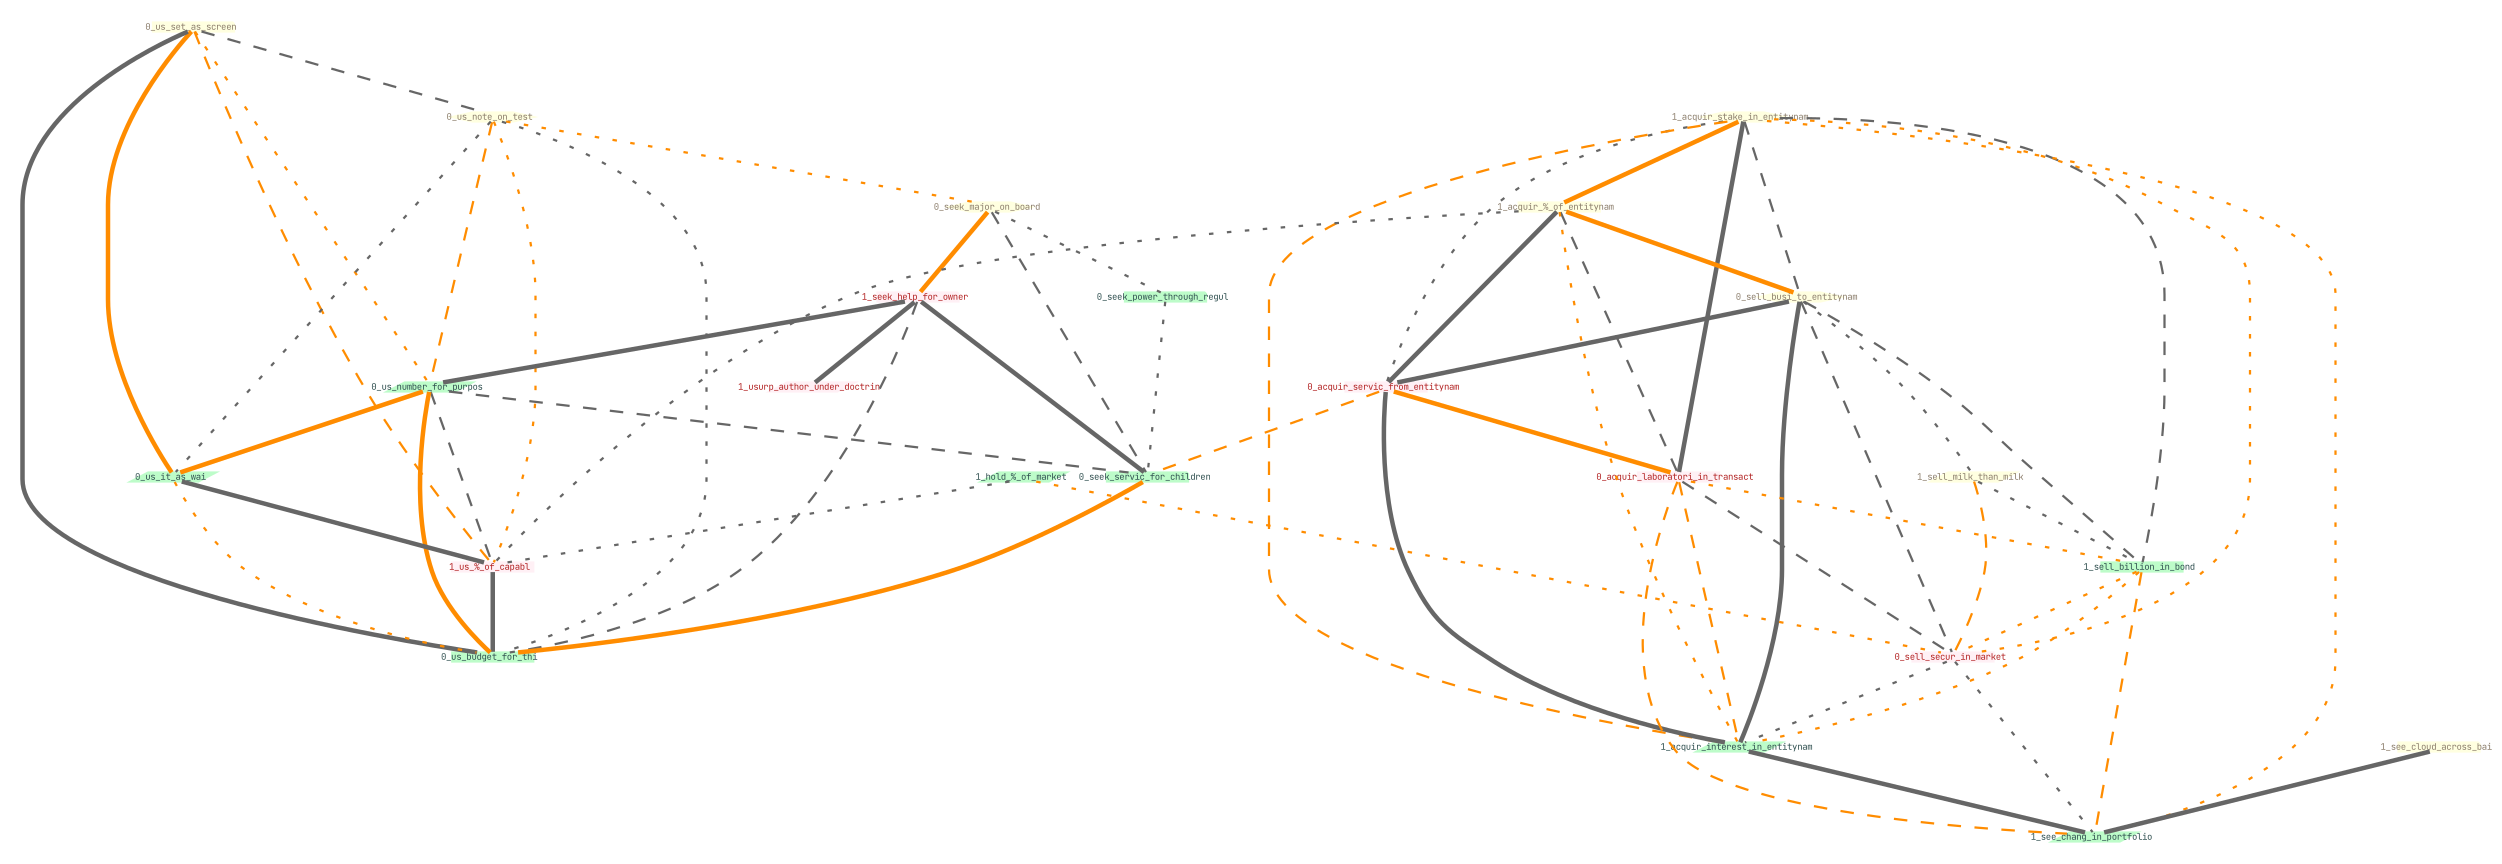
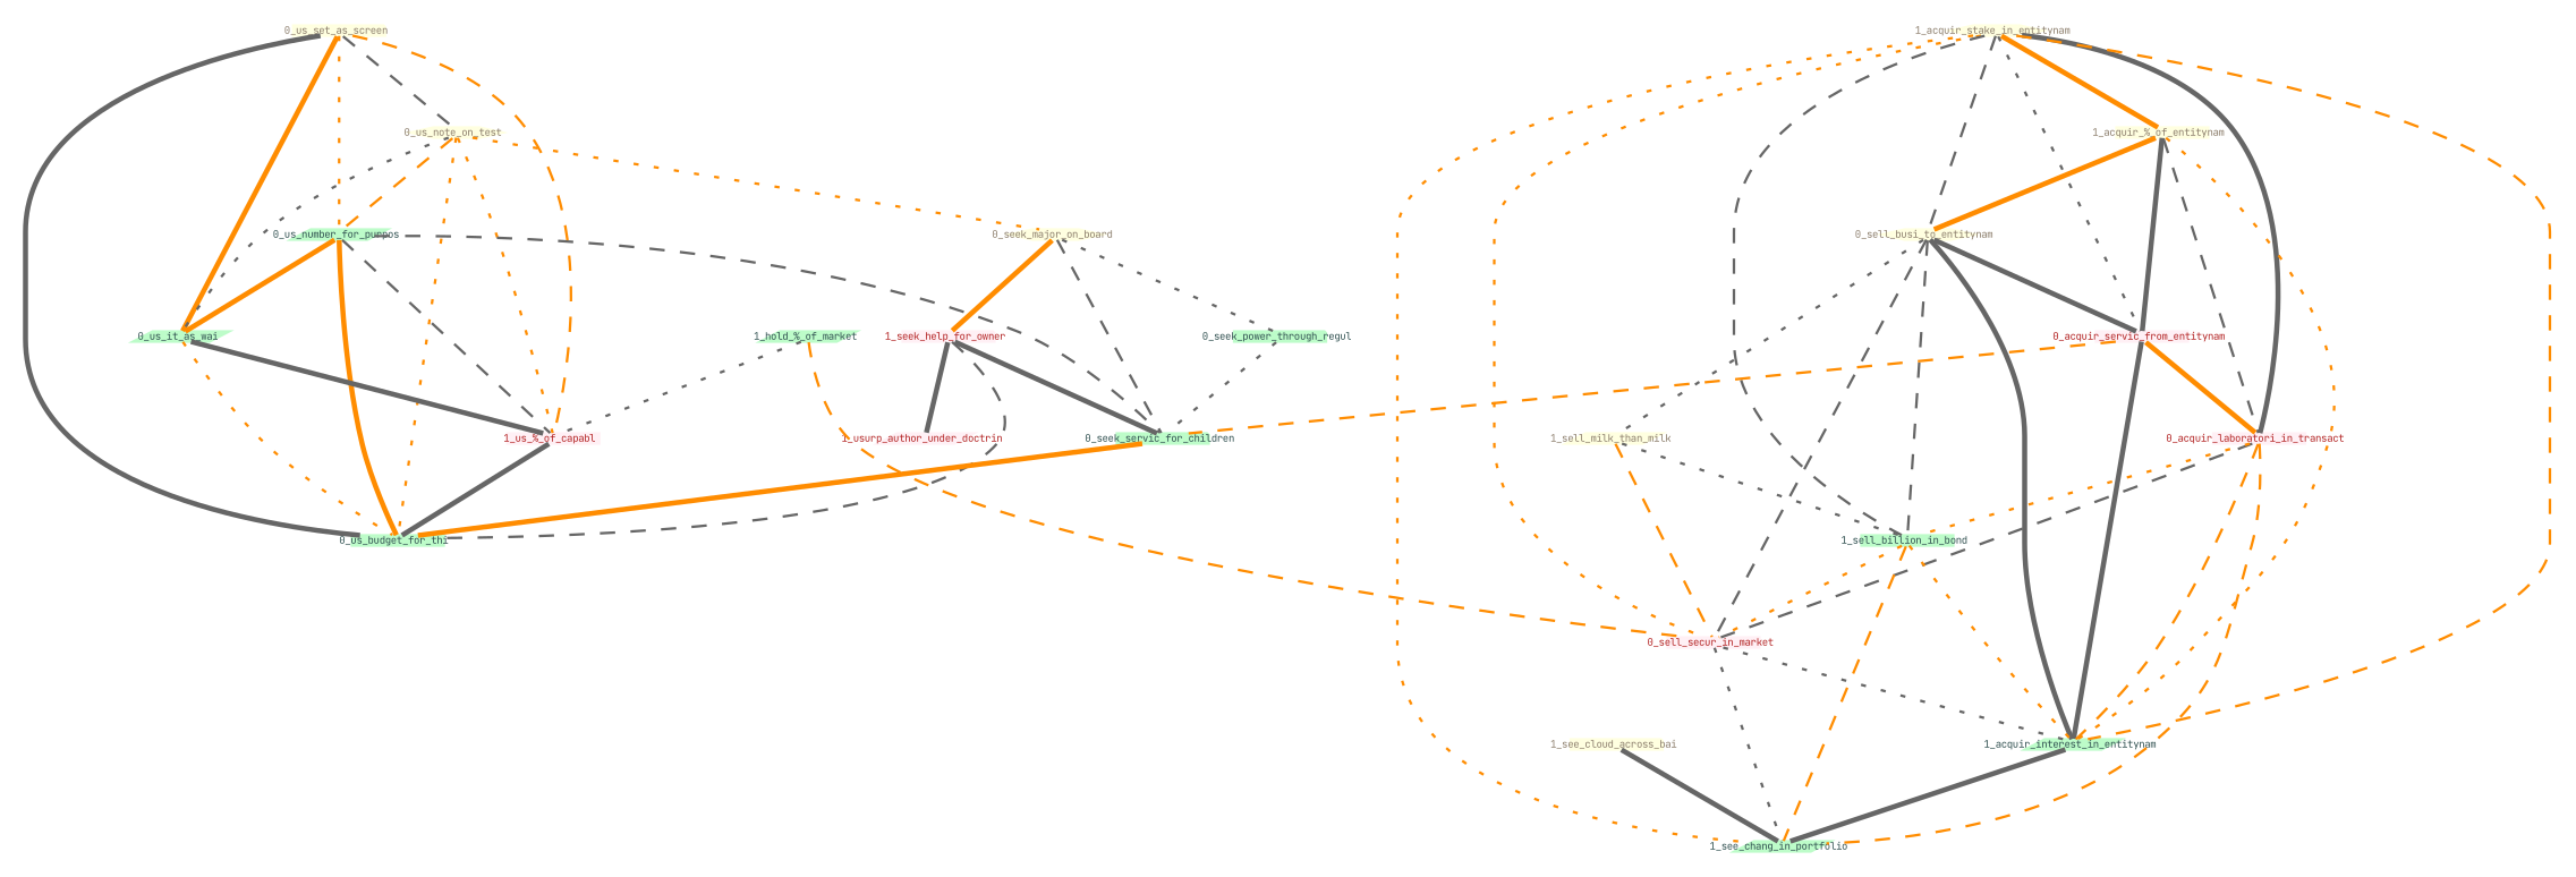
  graph {
    fontname="JetBrains Mono"
    node [color="#BDFCC9" fixedsize=true fontcolor="#2f4f4f" fontname="JetBrains Mono" fontsize=4 shape=box style=filled]
    edge [color=gray40 fontname="JetBrains Mono" style=dotted w=1]
    "0_us_set_as_screen " [color="#ffffe0" fontcolor="#8b7d6b" height=.06 shape=note width=.5]
    "1_acquir_stake_in_entitynam " [color="#ffffe0" fontcolor="#8b7d6b" height=.06 shape=hexagon width=.5]
    "0_us_note_on_test " [color="#ffffe0" fontcolor="#8b7d6b" height=.06 shape=hexagon width=.5]
    "1_see_cloud_across_bai " [color="#ffffe0" fontcolor="#8b7d6b" height=.06 shape=note width=.5]
    "0_seek_major_on_board " [color="#ffffe0" fontcolor="#8b7d6b" height=.06 shape=hexagon width=.5]
    "1_acquir_%_of_entitynam " [color="#ffffe0" fontcolor="#8b7d6b" height=.06 width=.5]
    "0_sell_busi_to_entitynam " [color="#ffffe0" fontcolor="#8b7d6b" height=.06 shape=hexagon width=.5]
    "1_sell_milk_than_milk " [color="#ffffe0" fontcolor="#8b7d6b" height=.06 shape=parallelogram width=.5]
    "1_seek_help_for_owner " [color="#fff0f5" fontcolor="#b22222" height=.06 shape=note width=.5]
    "0_acquir_servic_from_entitynam " [color="#fff0f5" fontcolor="#b22222" height=.06 width=.5]
    "0_acquir_laboratori_in_transact " [color="#fff0f5" fontcolor="#b22222" height=.06 width=.5]
    "1_usurp_author_under_doctrin " [color="#fff0f5" fontcolor="#b22222" height=.06 shape=parallelogram width=.5]
    "1_us_%_of_capabl " [color="#fff0f5" fontcolor="#b22222" height=.06 width=.5]
    "0_sell_secur_in_market " [color="#fff0f5" fontcolor="#b22222" height=.06 width=.5]
    "0_us_number_for_purpos " [height=.06 shape=parallelogram width=.5]
    "0_us_it_as_wai " [height=.06 shape=parallelogram width=.5]
    "0_us_budget_for_thi " [height=.06 width=.5]
    "1_sell_billion_in_bond " [height=.06 width=.5]
    "1_acquir_interest_in_entitynam " [height=.06 shape=parallelogram width=.5]
    "1_see_chang_in_portfolio " [height=.06 shape=parallelogram width=.5]
    "0_seek_power_through_regul " [height=.06 shape=note width=.5]
    "0_seek_servic_for_children " [height=.06 shape=note width=.5]
    "1_hold_%_of_market " [height=.06 shape=parallelogram width=.5]
    subgraph sub_1 {
      "0_us_set_as_screen "
      "1_acquir_stake_in_entitynam "
      "0_us_note_on_test "
      "1_see_cloud_across_bai "
      "0_seek_major_on_board "
      "1_acquir_%_of_entitynam "
      "0_sell_busi_to_entitynam "
      "1_sell_milk_than_milk "
    }
    subgraph sub_2 {
      "1_seek_help_for_owner "
      "0_acquir_servic_from_entitynam "
      "0_acquir_laboratori_in_transact "
      "1_usurp_author_under_doctrin "
      "1_us_%_of_capabl "
      "0_sell_secur_in_market "
    }
    "0_us_set_as_screen " -- "0_us_note_on_test " [style=dashed]
    "0_us_set_as_screen " -- "1_us_%_of_capabl " [color=darkorange style=dashed]
    "0_us_set_as_screen " -- "0_us_number_for_purpos " [color=darkorange]
    "0_us_set_as_screen " -- "0_us_it_as_wai " [color=darkorange style=bold w=2]
    "0_us_set_as_screen " -- "0_us_budget_for_thi " [style=bold]
    "1_acquir_stake_in_entitynam " -- "1_acquir_%_of_entitynam " [color=darkorange style=bold w=2]
    "1_acquir_stake_in_entitynam " -- "0_sell_busi_to_entitynam " [style=dashed]
    "1_acquir_stake_in_entitynam " -- "0_acquir_servic_from_entitynam " [w=2]
    "1_acquir_stake_in_entitynam " -- "0_acquir_laboratori_in_transact " [style=bold w=2]
    "1_acquir_stake_in_entitynam " -- "0_sell_secur_in_market " [color=darkorange]
    "1_acquir_stake_in_entitynam " -- "1_sell_billion_in_bond " [style=dashed]
    "1_acquir_stake_in_entitynam " -- "1_acquir_interest_in_entitynam " [color=darkorange style=dashed w=3]
    "1_acquir_stake_in_entitynam " -- "1_see_chang_in_portfolio " [color=darkorange]
    "0_us_note_on_test " -- "0_seek_major_on_board " [color=darkorange]
    "0_us_note_on_test " -- "1_us_%_of_capabl " [color=darkorange]
    "0_us_note_on_test " -- "0_us_number_for_purpos " [color=darkorange style=dashed]
    "0_us_note_on_test " -- "0_us_it_as_wai "
-   "0_us_note_on_test " -- "0_us_budget_for_thi "
+   "0_us_note_on_test " -- "0_us_budget_for_thi " [color=darkorange]
    "1_see_cloud_across_bai " -- "1_see_chang_in_portfolio " [style=bold]
    "0_seek_major_on_board " -- "1_seek_help_for_owner " [color=darkorange style=bold]
    "0_seek_major_on_board " -- "0_seek_power_through_regul "
    "0_seek_major_on_board " -- "0_seek_servic_for_children " [style=dashed]
    "1_acquir_%_of_entitynam " -- "0_sell_busi_to_entitynam " [color=darkorange style=bold]
    "1_acquir_%_of_entitynam " -- "0_acquir_servic_from_entitynam " [style=bold w=2]
    "1_acquir_%_of_entitynam " -- "0_acquir_laboratori_in_transact " [style=dashed]
-   "1_acquir_%_of_entitynam " -- "1_us_%_of_capabl " [w=2]
    "1_acquir_%_of_entitynam " -- "1_acquir_interest_in_entitynam " [color=darkorange w=2]
    "0_sell_busi_to_entitynam " -- "1_sell_milk_than_milk "
    "0_sell_busi_to_entitynam " -- "0_acquir_servic_from_entitynam " [style=bold]
    "0_sell_busi_to_entitynam " -- "0_sell_secur_in_market " [style=dashed]
    "0_sell_busi_to_entitynam " -- "1_sell_billion_in_bond " [style=dashed]
    "0_sell_busi_to_entitynam " -- "1_acquir_interest_in_entitynam " [style=bold]
    "1_sell_milk_than_milk " -- "0_sell_secur_in_market " [color=darkorange style=dashed]
    "1_sell_milk_than_milk " -- "1_sell_billion_in_bond "
    "1_seek_help_for_owner " -- "1_usurp_author_under_doctrin " [style=bold]
-   "1_seek_help_for_owner " -- "0_us_number_for_purpos " [style=bold]
    "1_seek_help_for_owner " -- "0_us_budget_for_thi " [style=dashed]
    "1_seek_help_for_owner " -- "0_seek_servic_for_children " [style=bold w=2]
    "0_acquir_servic_from_entitynam " -- "0_acquir_laboratori_in_transact " [color=darkorange style=bold]
    "0_acquir_servic_from_entitynam " -- "1_acquir_interest_in_entitynam " [style=bold w=2]
    "0_acquir_servic_from_entitynam " -- "0_seek_servic_for_children " [color=darkorange style=dashed]
    "0_acquir_laboratori_in_transact " -- "0_sell_secur_in_market " [style=dashed]
    "0_acquir_laboratori_in_transact " -- "1_sell_billion_in_bond " [color=darkorange]
    "0_acquir_laboratori_in_transact " -- "1_acquir_interest_in_entitynam " [color=darkorange style=dashed w=2]
    "0_acquir_laboratori_in_transact " -- "1_see_chang_in_portfolio " [color=darkorange style=dashed]
    "1_us_%_of_capabl " -- "0_us_budget_for_thi " [style=bold]
    "0_sell_secur_in_market " -- "1_acquir_interest_in_entitynam "
    "0_sell_secur_in_market " -- "1_see_chang_in_portfolio "
    "0_us_number_for_purpos " -- "1_us_%_of_capabl " [style=dashed]
    "0_us_number_for_purpos " -- "0_us_it_as_wai " [color=darkorange style=bold]
    "0_us_number_for_purpos " -- "0_us_budget_for_thi " [color=darkorange style=bold w=2]
    "0_us_number_for_purpos " -- "0_seek_servic_for_children " [style=dashed]
    "0_us_it_as_wai " -- "1_us_%_of_capabl " [style=bold]
    "0_us_it_as_wai " -- "0_us_budget_for_thi " [color=darkorange]
    "1_sell_billion_in_bond " -- "0_sell_secur_in_market " [color=darkorange w=2]
    "1_sell_billion_in_bond " -- "1_acquir_interest_in_entitynam " [color=darkorange]
    "1_sell_billion_in_bond " -- "1_see_chang_in_portfolio " [color=darkorange style=dashed]
    "1_acquir_interest_in_entitynam " -- "1_see_chang_in_portfolio " [style=bold]
    "0_seek_power_through_regul " -- "0_seek_servic_for_children "
    "0_seek_servic_for_children " -- "0_us_budget_for_thi " [color=darkorange style=bold]
    "1_hold_%_of_market " -- "1_us_%_of_capabl " [w=2]
-   "1_hold_%_of_market " -- "0_sell_secur_in_market " [color=darkorange]
+   "1_hold_%_of_market " -- "0_sell_secur_in_market " [color=darkorange style=dashed]
  }
